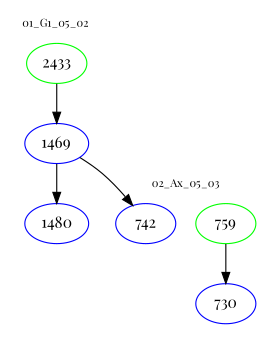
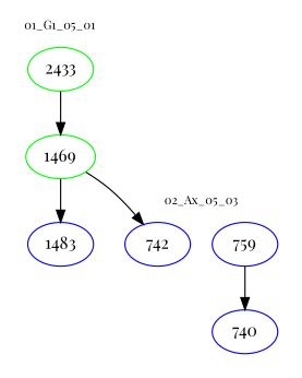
  digraph {
    fontname="Playfair Display"
    node [color=blue fontname="Playfair Display"]
    edge [color=black fontname="Playfair Display"]
-   n1 [color=green label=759]
-   n2 [label=730]
+   n1 [label=759]
+   n2 [label=740]
    n3 [label=742]
    n4 [color=green label=2433]
-   n5 [label=1469]
-   n6 [label=1480]
+   n5 [color=green label=1469]
+   n6 [label=1483]
    subgraph cluster_1 {
      color=white
      fontsize=10
      label="02_Ax_05_03"
      n1
      n2
      n3
    }
    subgraph cluster_2 {
      color=white
      fontsize=10
-     label="01_G1_05_02"
+     label="01_G1_05_01"
      n4
      n5
      n6
    }
    n1 -> n2
    n4 -> n5
    n5 -> n3
    n5 -> n6
  }
